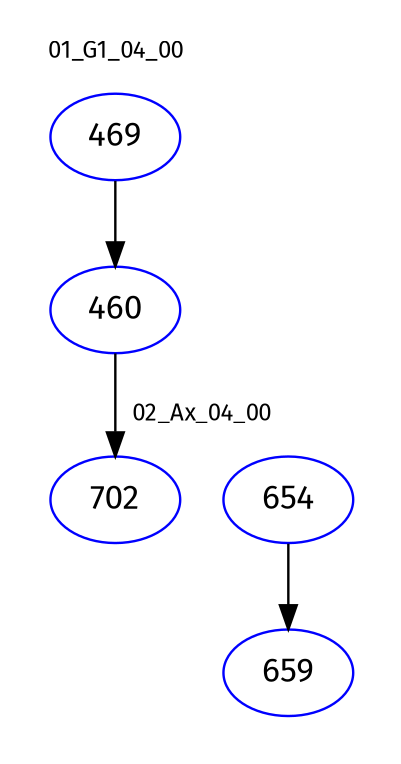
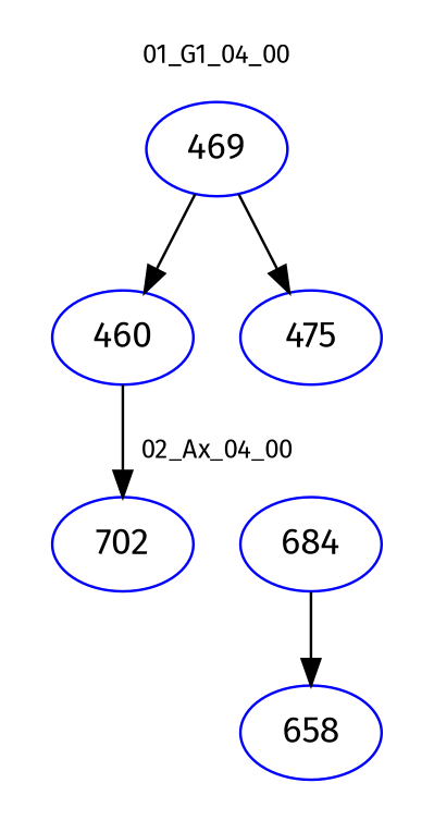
  digraph {
    fontname="Fira Sans"
    node [color=blue fontname="Fira Sans"]
    edge [color=black fontname="Fira Sans"]
-   n1 [label=654]
-   n2 [label=659]
+   n1 [label=684]
+   n2 [label=658]
    n3 [label=702]
    n4 [label=469]
    n5 [label=460]
+   n6 [label=475]
    subgraph cluster_1 {
      color=white
      fontsize=10
      label="02_Ax_04_00"
      n1
      n2
      n3
    }
    subgraph cluster_2 {
      color=white
      fontsize=10
      label="01_G1_04_00"
      n4
      n5
+     n6
    }
    n1 -> n2
    n4 -> n5
+   n4 -> n6
    n5 -> n3
  }
